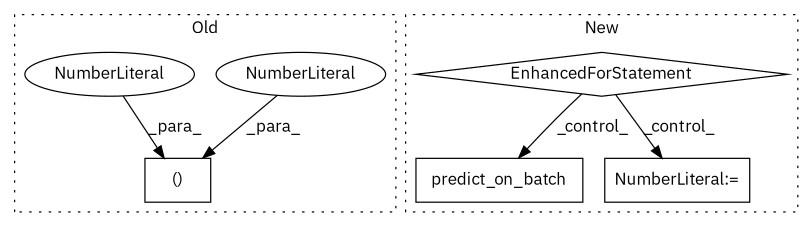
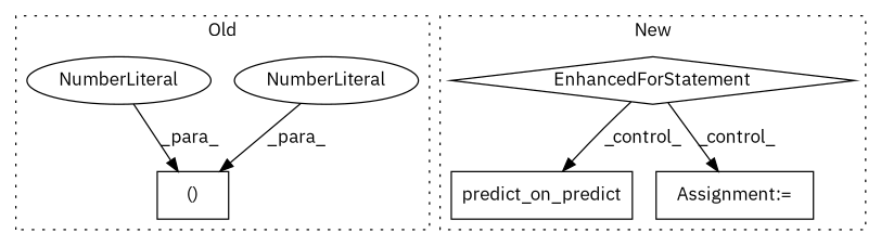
  digraph {
    fontname="IBM Plex Sans"
    node [a=34 fontname="IBM Plex Sans" l=1 shape=box]
    edge [fontname="IBM Plex Sans"]
    n1 [a=106 l=31 label="()" s=197]
    n2 [label=NumberLiteral s=227 shape=ellipse]
    n3 [l=2 label=NumberLiteral s=212 shape=ellipse]
-   n4 [a=32 l="17,1" label=predict_on_batch s="1231,1260"]
+   n4 [a=32 l="17,1" label=predict_on_predict s="1231,1260"]
    n5 [a=70 l="53,2" label=EnhancedForStatement s="1128,1203" shape=diamond]
-   n6 [a=7 label="NumberLiteral:=" s=1220]
+   n6 [a=7 label="Assignment:=" s=1220]
    subgraph cluster_1 {
      label=Old
      style=dotted
      n1
      n2
      n3
    }
    subgraph cluster_2 {
      label=New
      style=dotted
      n4
      n5
      n6
    }
    n2 -> n1 [label=_para_]
    n3 -> n1 [label=_para_]
    n5 -> n4 [label=_control_]
    n5 -> n6 [label=_control_]
  }
